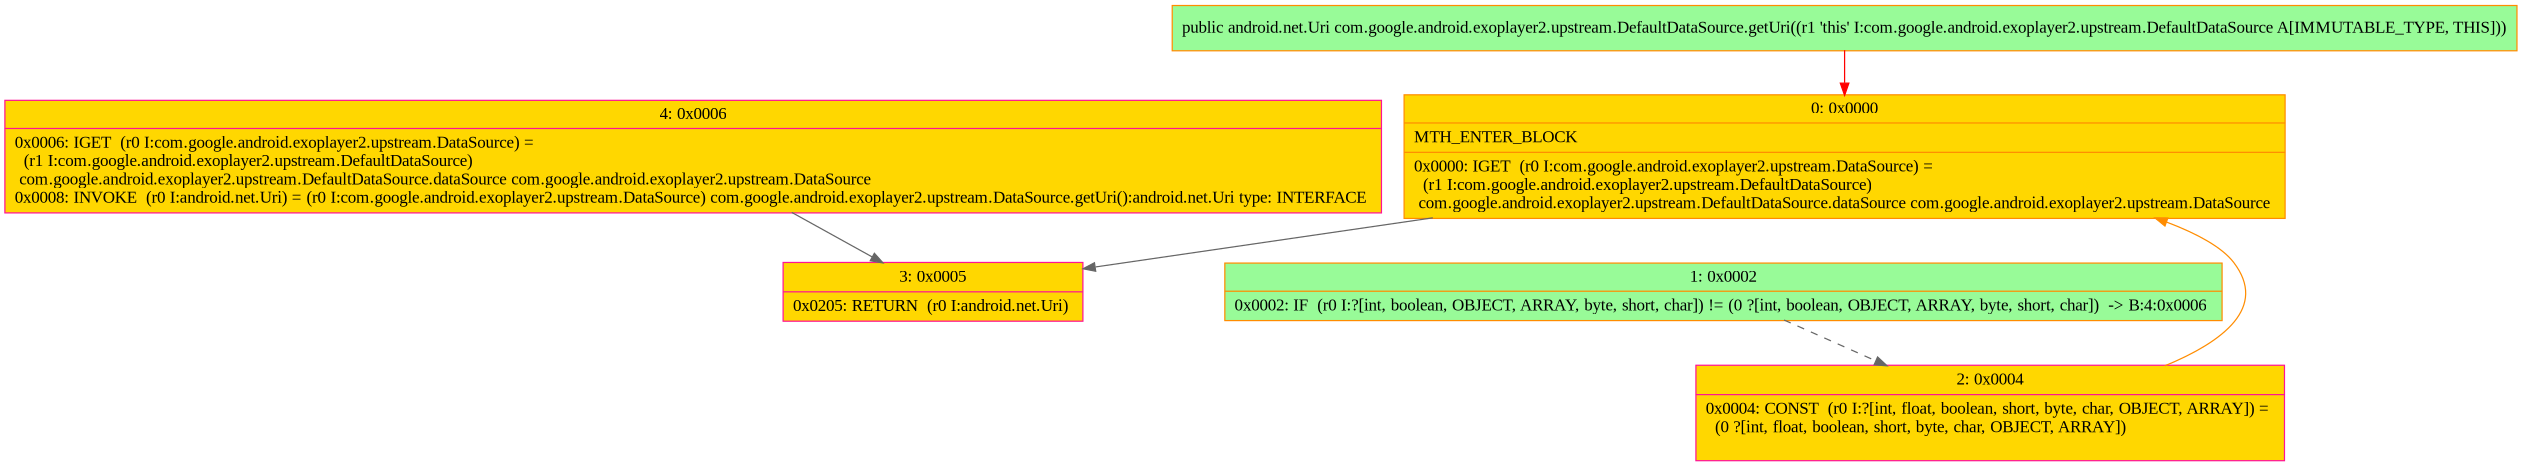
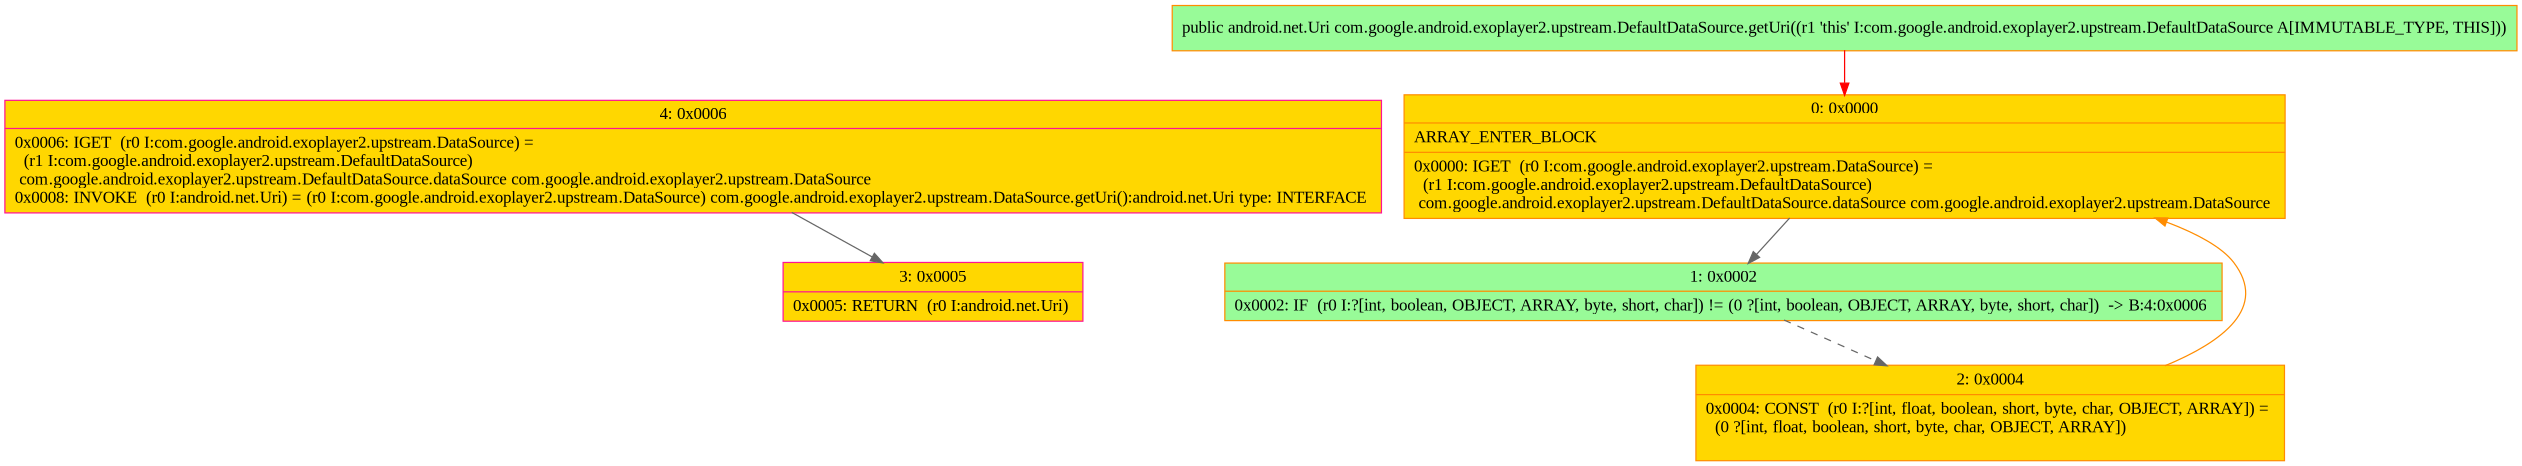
  digraph {
    fontname="Liberation Serif"
    node [color=darkorange fillcolor=gold fontname="Liberation Serif" shape=record style=filled]
    edge [color=gray40 fontname="Liberation Serif"]
-   n1 [label="{0\:\ 0x0000|MTH_ENTER_BLOCK\l|0x0000: IGET  (r0 I:com.google.android.exoplayer2.upstream.DataSource) = \l  (r1 I:com.google.android.exoplayer2.upstream.DefaultDataSource)\l com.google.android.exoplayer2.upstream.DefaultDataSource.dataSource com.google.android.exoplayer2.upstream.DataSource \l}"]
+   n1 [label="{0\:\ 0x0000|ARRAY_ENTER_BLOCK\l|0x0000: IGET  (r0 I:com.google.android.exoplayer2.upstream.DataSource) = \l  (r1 I:com.google.android.exoplayer2.upstream.DefaultDataSource)\l com.google.android.exoplayer2.upstream.DefaultDataSource.dataSource com.google.android.exoplayer2.upstream.DataSource \l}"]
    n2 [fillcolor=palegreen label="{1\:\ 0x0002|0x0002: IF  (r0 I:?[int, boolean, OBJECT, ARRAY, byte, short, char]) != (0 ?[int, boolean, OBJECT, ARRAY, byte, short, char])  \-\> B:4:0x0006 \l}"]
-   n3 [color=deeppink label="{2\:\ 0x0004|0x0004: CONST  (r0 I:?[int, float, boolean, short, byte, char, OBJECT, ARRAY]) = \l  (0 ?[int, float, boolean, short, byte, char, OBJECT, ARRAY])\l \l}"]
+   n3 [label="{2\:\ 0x0004|0x0004: CONST  (r0 I:?[int, float, boolean, short, byte, char, OBJECT, ARRAY]) = \l  (0 ?[int, float, boolean, short, byte, char, OBJECT, ARRAY])\l \l}"]
    n4 [color=deeppink label="{4\:\ 0x0006|0x0006: IGET  (r0 I:com.google.android.exoplayer2.upstream.DataSource) = \l  (r1 I:com.google.android.exoplayer2.upstream.DefaultDataSource)\l com.google.android.exoplayer2.upstream.DefaultDataSource.dataSource com.google.android.exoplayer2.upstream.DataSource \l0x0008: INVOKE  (r0 I:android.net.Uri) = (r0 I:com.google.android.exoplayer2.upstream.DataSource) com.google.android.exoplayer2.upstream.DataSource.getUri():android.net.Uri type: INTERFACE \l}"]
-   n5 [color=deeppink label="{3\:\ 0x0005|0x0205: RETURN  (r0 I:android.net.Uri) \l}"]
+   n5 [color=deeppink label="{3\:\ 0x0005|0x0005: RETURN  (r0 I:android.net.Uri) \l}"]
    n6 [fillcolor=palegreen label="{public android.net.Uri com.google.android.exoplayer2.upstream.DefaultDataSource.getUri((r1 'this' I:com.google.android.exoplayer2.upstream.DefaultDataSource A[IMMUTABLE_TYPE, THIS])) }"]
-   n1 -> n5
+   n1 -> n2
    n2 -> n3 [style=dashed]
    n3 -> n1 [color=darkorange]
    n4 -> n5
    n6 -> n1 [color=red]
  }
